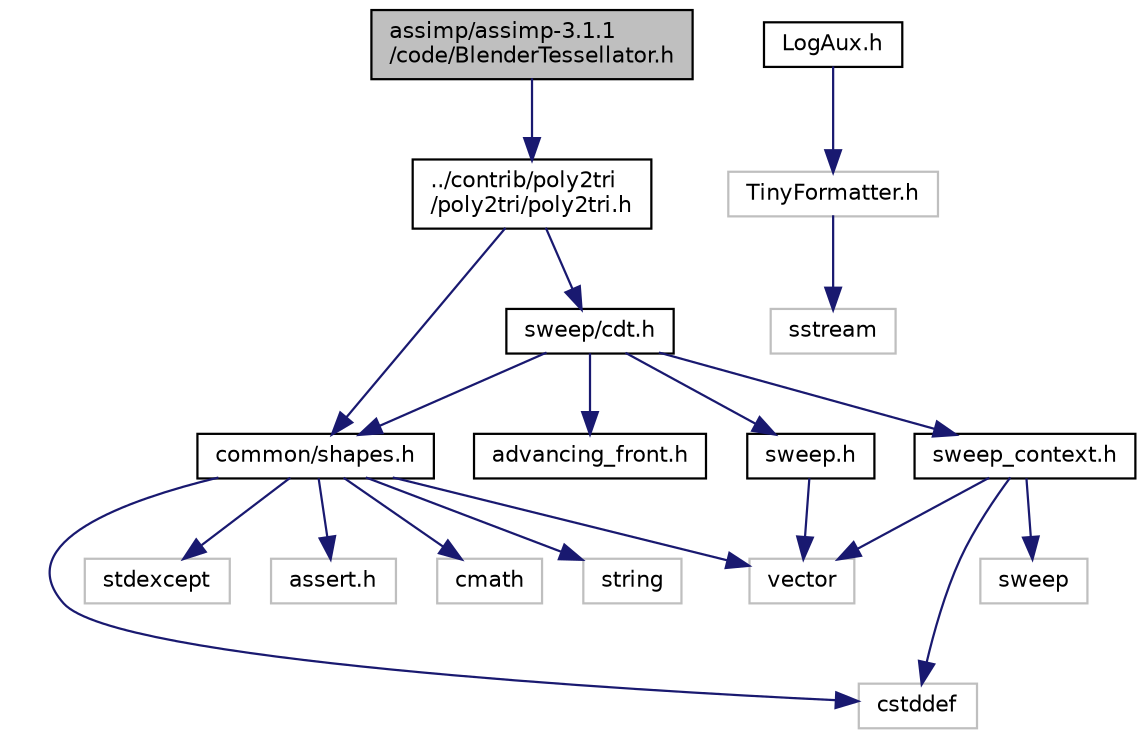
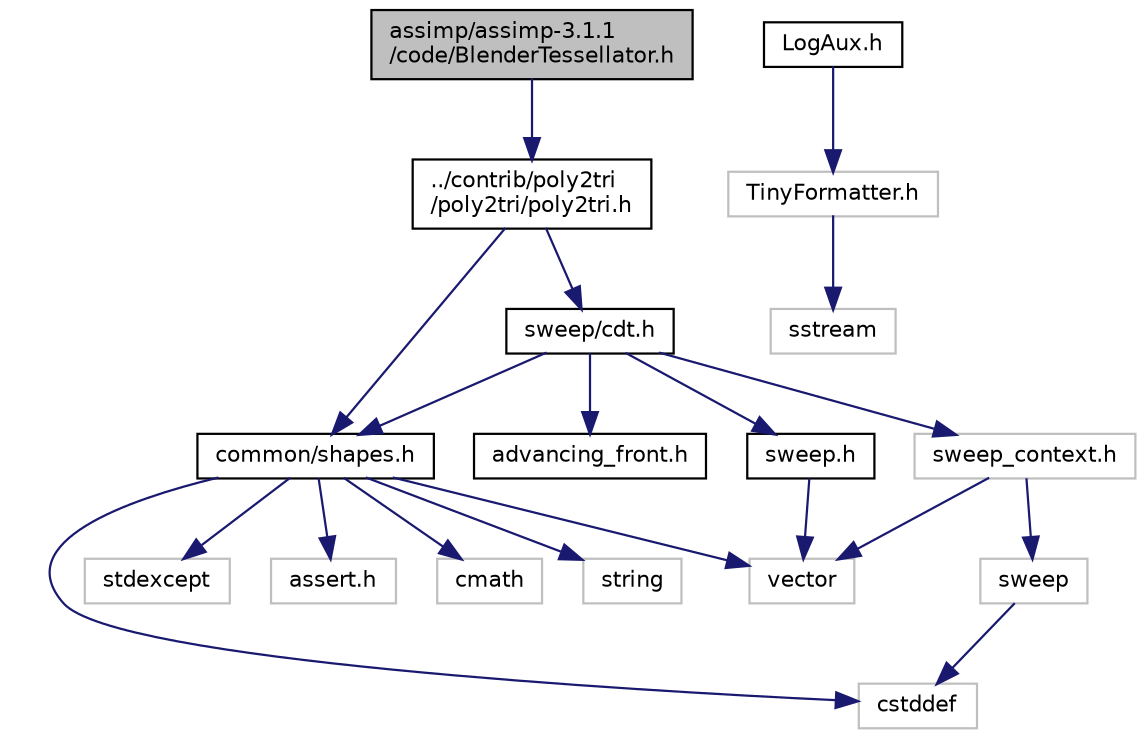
  digraph {
    node [color=grey75 fillcolor=white fontname=Helvetica fontsize=10 shape=record style=filled]
    edge [color=midnightblue fontname=Helvetica fontsize=10 labelfontname=Helvetica labelfontsize=10 style=solid]
    n1 [color=black fillcolor=grey75 fontcolor=black height=0.2 label="assimp/assimp-3.1.1\l/code/BlenderTessellator.h" width=0.4]
    n2 [color=black height=0.2 label="../contrib/poly2tri\l/poly2tri/poly2tri.h" width=0.4]
    n3 [color=black height=0.2 label="LogAux.h" width=0.4]
    n4 [height=0.2 label="TinyFormatter.h" width=0.4]
    n5 [color=black height=0.2 label="common/shapes.h" width=0.4]
    n6 [color=black height=0.2 label="sweep/cdt.h" width=0.4]
    n7 [height=0.2 label=sstream width=0.4]
    n8 [height=0.2 label=vector width=0.4]
    n9 [height=0.2 label=cstddef width=0.4]
    n10 [height=0.2 label=stdexcept width=0.4]
    n11 [height=0.2 label="assert.h" width=0.4]
    n12 [height=0.2 label=cmath width=0.4]
    n13 [height=0.2 label=string width=0.4]
    n14 [color=black height=0.2 label="advancing_front.h" width=0.4]
-   n15 [color=black height=0.2 label="sweep_context.h" width=0.4]
+   n15 [height=0.2 label="sweep_context.h" width=0.4]
    n16 [color=black height=0.2 label="sweep.h" width=0.4]
    n17 [height=0.2 label=sweep width=0.4]
    n1 -> n2
    n2 -> n5
    n2 -> n6
    n3 -> n4
    n4 -> n7
    n5 -> n8
    n5 -> n9
    n5 -> n10
    n5 -> n11
    n5 -> n12
    n5 -> n13
    n6 -> n5
    n6 -> n14
    n6 -> n15
    n6 -> n16
    n15 -> n8
-   n15 -> n9
+   n17 -> n9
    n15 -> n17
    n16 -> n8
  }
